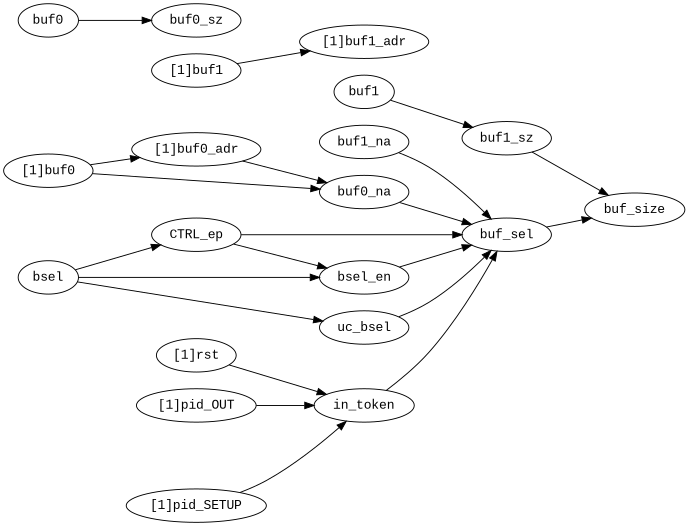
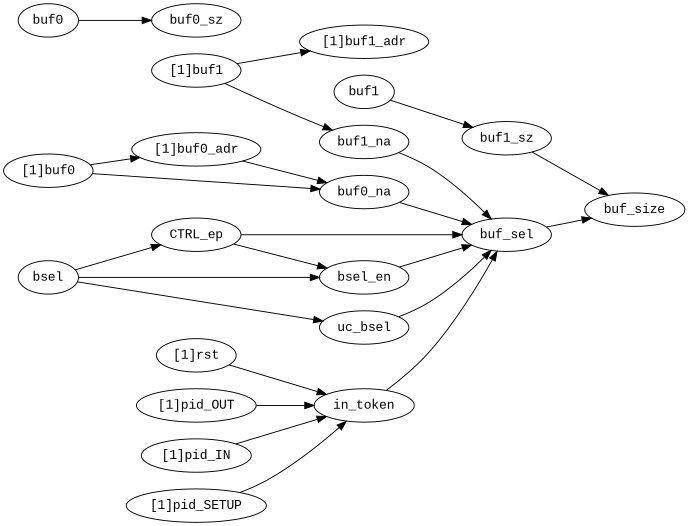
  strict digraph {
    fontname="Liberation Mono"
    rankdir=LR
    node [complexity=11 fontname="Liberation Mono" importance=0.0267958655917 rank=0.00206122043013]
    edge [fontname="Liberation Mono"]
    "[1]buf1_adr" [complexity=14 importance=0.0281064080014 rank=0.00200760057153]
    buf1_na [importance=0.0225557836102 rank=0.00205052578275]
    buf_sel [complexity=4 importance=0.0160800307006 rank=0.00402000767514]
    buf_size [complexity=0 importance=0.00803583704457 rank=0.0]
    "[1]buf0_adr" [complexity=14 importance=0.027736356594 rank=0.00198116832814]
    buf0_na [importance=0.0221857322028 rank=0.00201688474571]
    CTRL_ep [complexity=14 importance=0.0257105414308 rank=0.00183646724506]
    n8 [importance=0.0209304346153 label=bsel_en rank=0.00190276678321]
    "[1]rst" [complexity=12 importance=0.0708722676632 rank=0.00590602230527]
    in_token [importance=0.0220382010357 rank=0.00200347282143]
    "[1]pid_OUT" [complexity=13]
    buf1 [complexity=6 importance=0.0183441259917 rank=0.00305735433196]
    buf1_sz [complexity=4 importance=0.0135864614357 rank=0.00339661535893]
    buf0 [complexity=6 importance=0.0183441259917 rank=0.00305735433196]
    buf0_sz [complexity=4 importance=0.0135864614357 rank=0.00339661535893]
    uc_bsel [importance=0.0208601375161 rank=0.00189637613782]
+   "[1]pid_IN" [complexity=12 importance=0.0488340666275 rank=0.00406950555229]
    "[1]buf0" [complexity=17 importance=0.03249402115 rank=0.00191141300882]
    n19 [complexity=16 importance=0.0304682059868 label=bsel rank=0.00190426287418]
    "[1]pid_SETUP" [complexity=13]
    "[1]buf1" [complexity=17 importance=0.0328640725574 rank=0.00193318073867]
    buf1_na -> buf_sel
    buf_sel -> buf_size
    "[1]buf0_adr" -> buf0_na
    buf0_na -> buf_sel
    CTRL_ep -> buf_sel
    CTRL_ep -> n8
    n8 -> buf_sel
    "[1]rst" -> in_token
    in_token -> buf_sel
    "[1]pid_OUT" -> in_token
    buf1 -> buf1_sz
    buf1_sz -> buf_size
    buf0 -> buf0_sz
    uc_bsel -> buf_sel
+   "[1]pid_IN" -> in_token
    "[1]buf0" -> "[1]buf0_adr"
    "[1]buf0" -> buf0_na
    n19 -> CTRL_ep
    n19 -> n8
    n19 -> uc_bsel
    "[1]pid_SETUP" -> in_token
    "[1]buf1" -> "[1]buf1_adr"
+   "[1]buf1" -> buf1_na
  }
